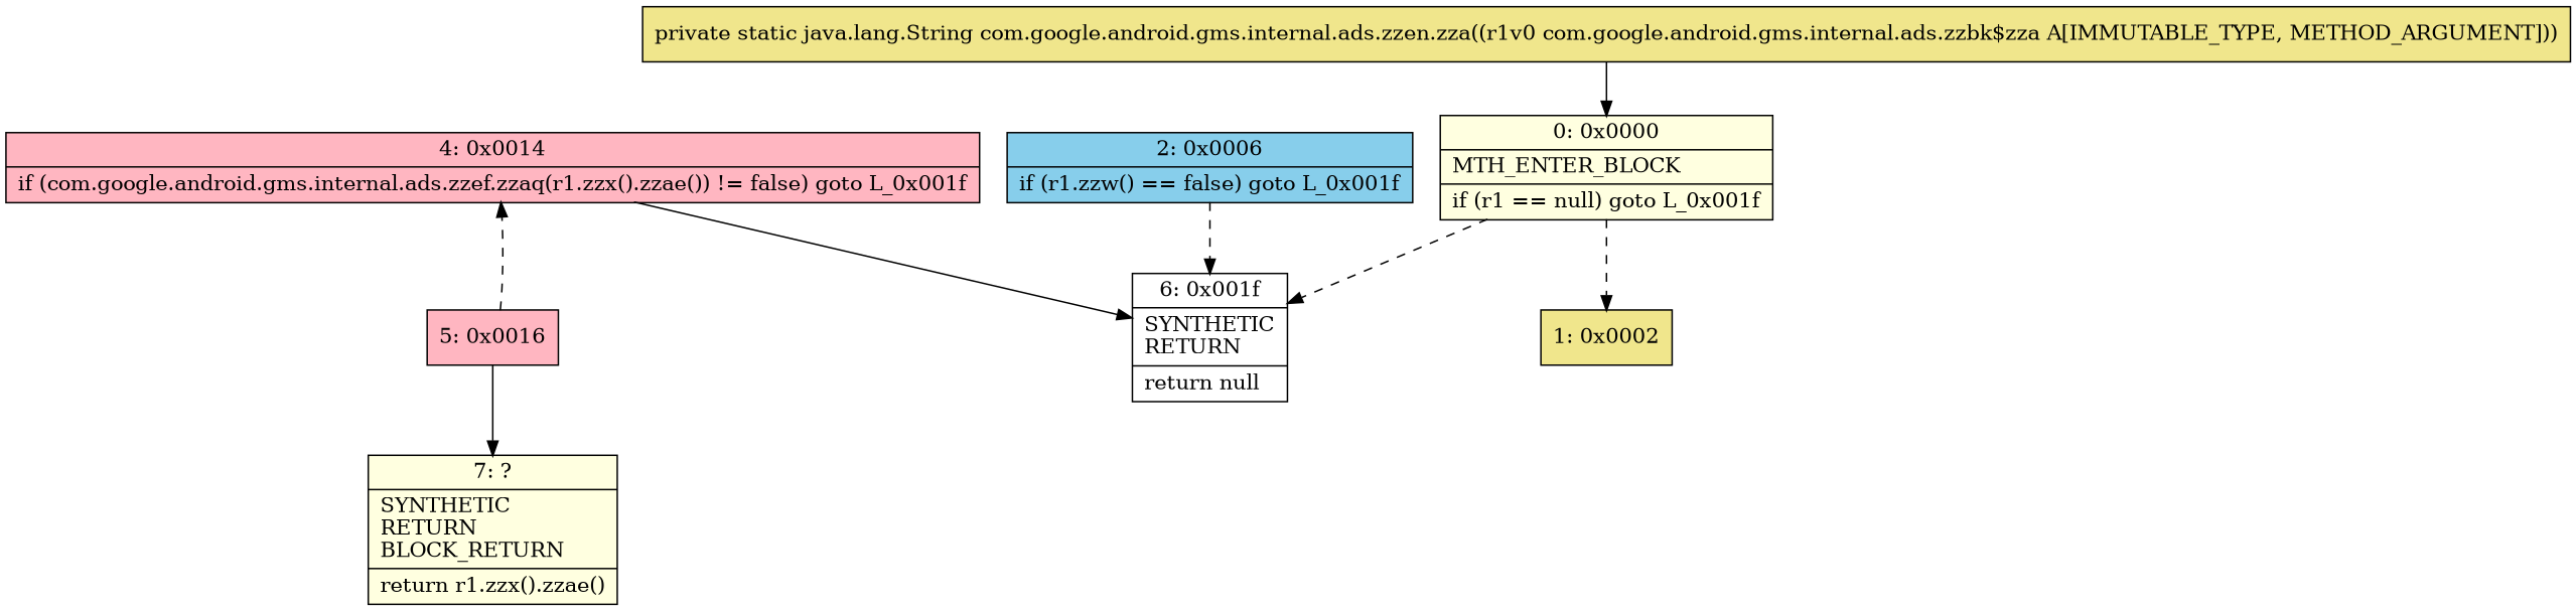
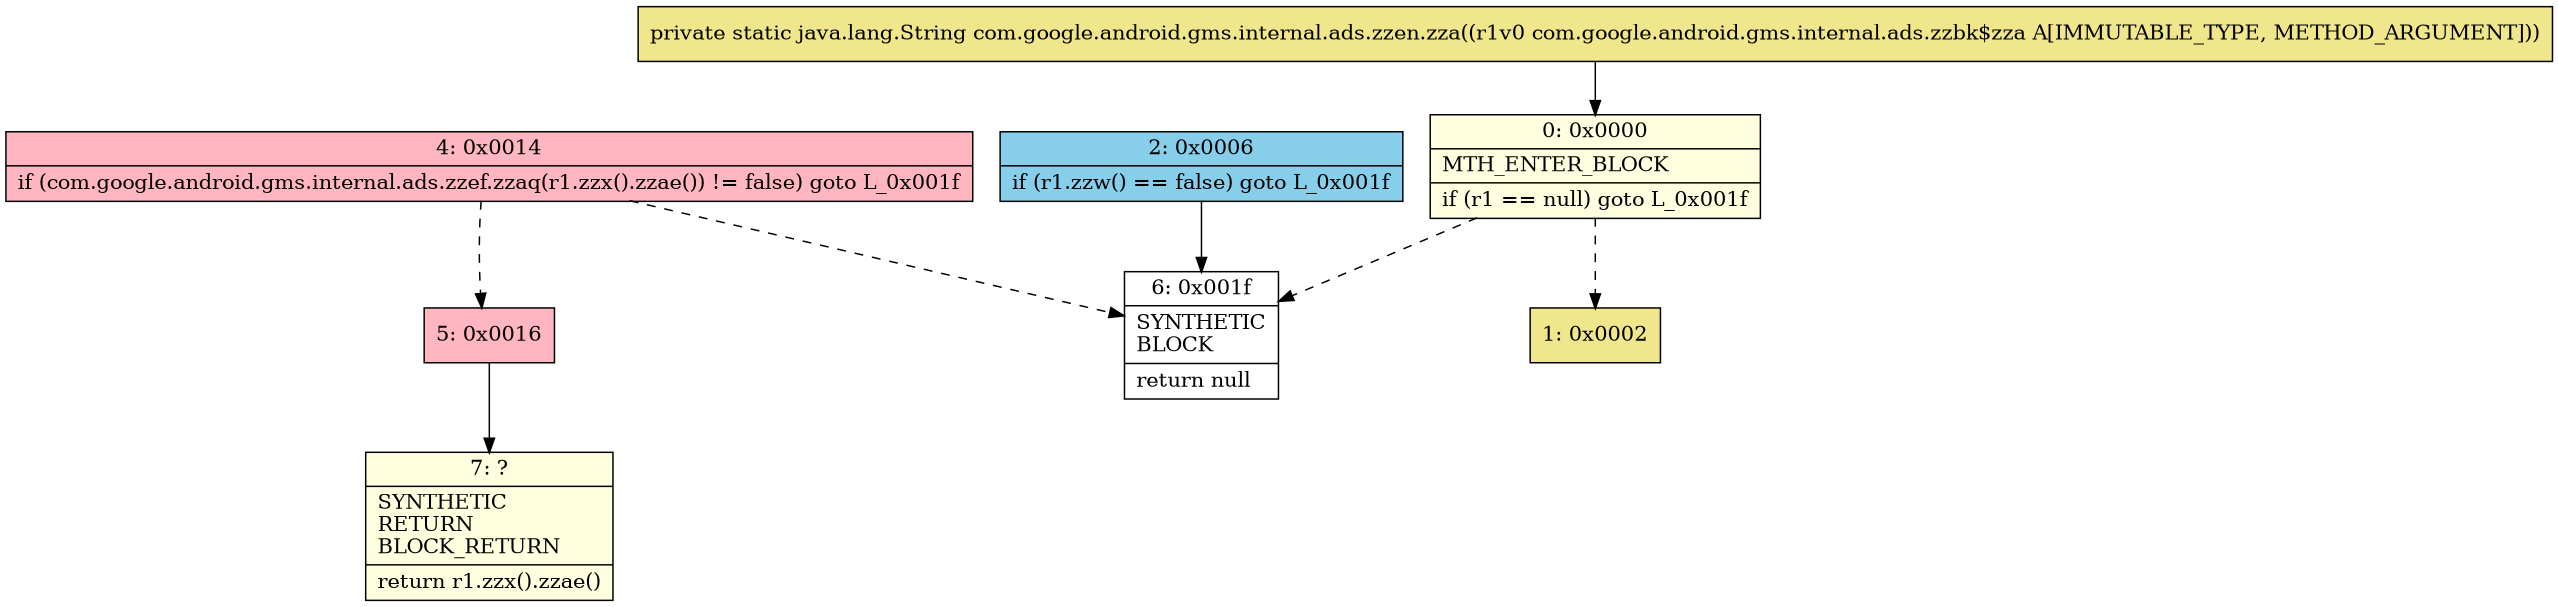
  digraph {
    node [fillcolor=lightyellow shape=record style=filled]
    n1 [label="{0\:\ 0x0000|MTH_ENTER_BLOCK\l|if (r1 == null) goto L_0x001f\l}"]
    n2 [fillcolor=khaki label="{1\:\ 0x0002}"]
-   n3 [fillcolor=white label="{6\:\ 0x001f|SYNTHETIC\lRETURN\l|return null\l}"]
+   n3 [fillcolor=white label="{6\:\ 0x001f|SYNTHETIC\lBLOCK\l|return null\l}"]
    n4 [fillcolor=skyblue label="{2\:\ 0x0006|if (r1.zzw() == false) goto L_0x001f\l}"]
    n5 [fillcolor=lightpink label="{4\:\ 0x0014|if (com.google.android.gms.internal.ads.zzef.zzaq(r1.zzx().zzae()) != false) goto L_0x001f\l}"]
    n6 [fillcolor=lightpink label="{5\:\ 0x0016}"]
    n7 [label="{7\:\ ?|SYNTHETIC\lRETURN\lBLOCK_RETURN\l|return r1.zzx().zzae()\l}"]
    n8 [fillcolor=khaki label="{private static java.lang.String com.google.android.gms.internal.ads.zzen.zza((r1v0 com.google.android.gms.internal.ads.zzbk$zza A[IMMUTABLE_TYPE, METHOD_ARGUMENT])) }"]
    n1 -> n2 [style=dashed]
    n1 -> n3 [style=dashed]
-   n4 -> n3 [style=dashed]
-   n5 -> n3
-   n6 -> n5 [style=dashed]
+   n4 -> n3
+   n5 -> n3 [style=dashed]
+   n5 -> n6 [style=dashed]
    n6 -> n7
    n8 -> n1
  }
